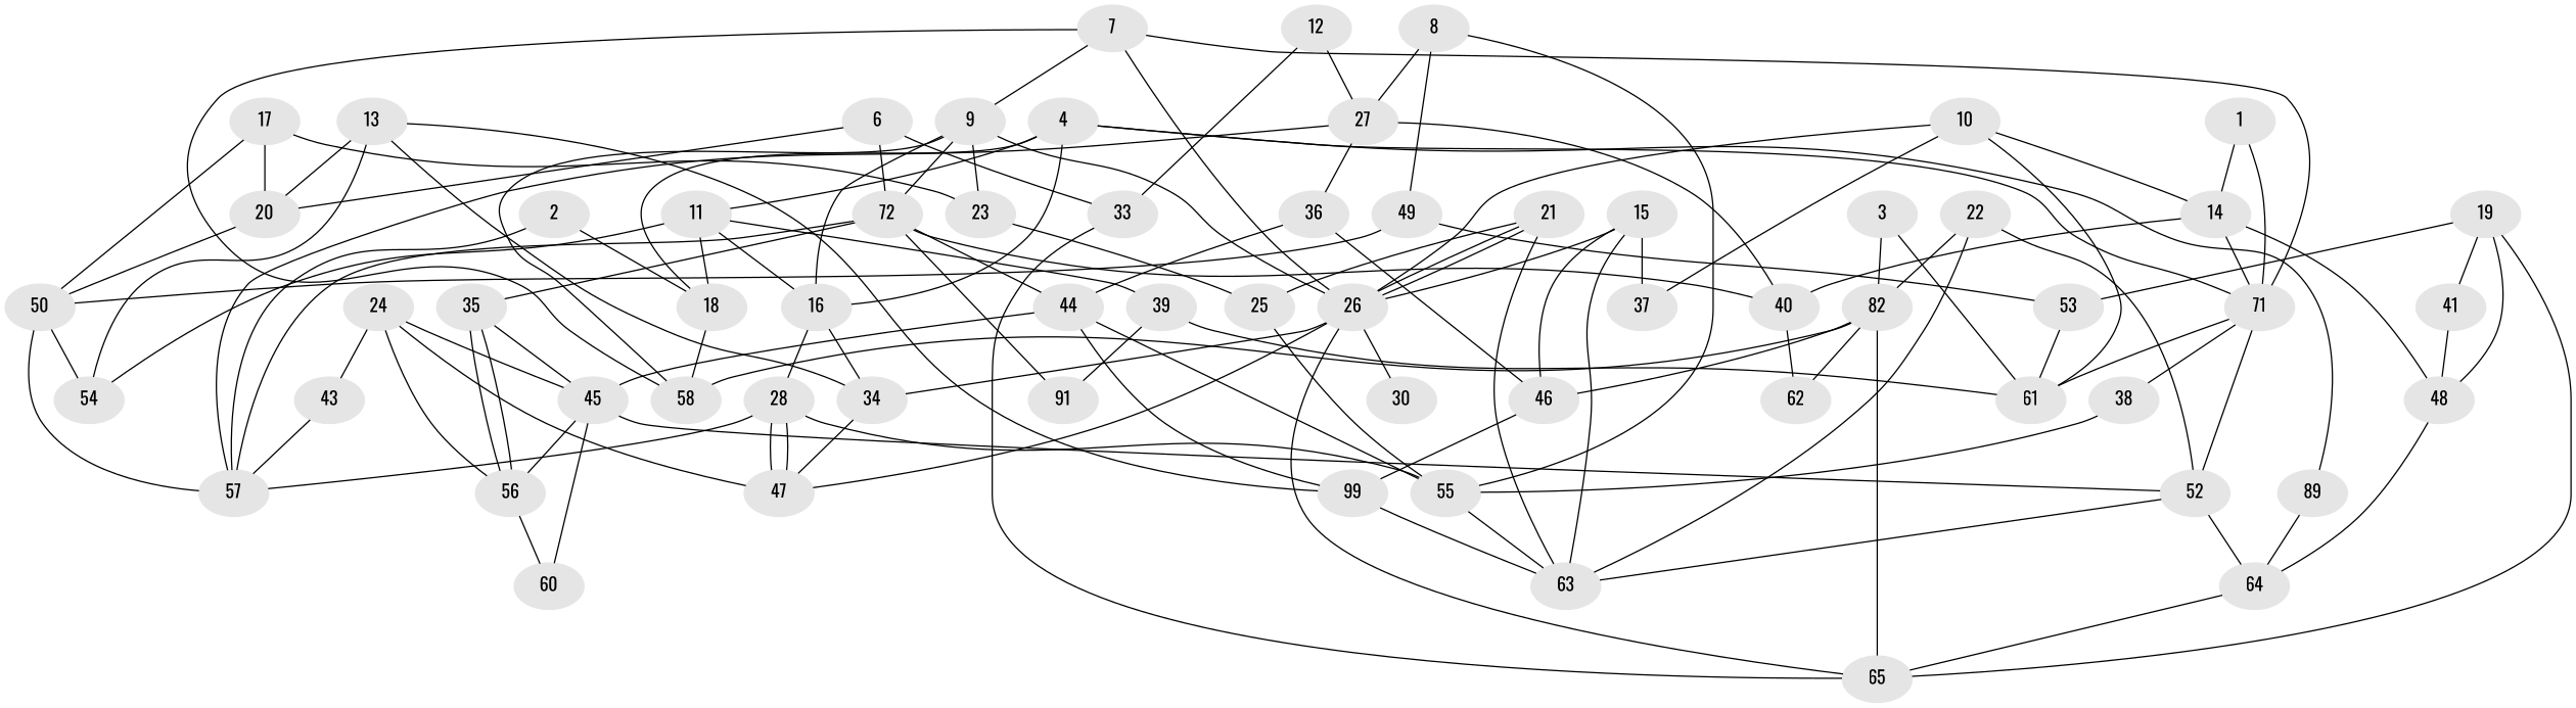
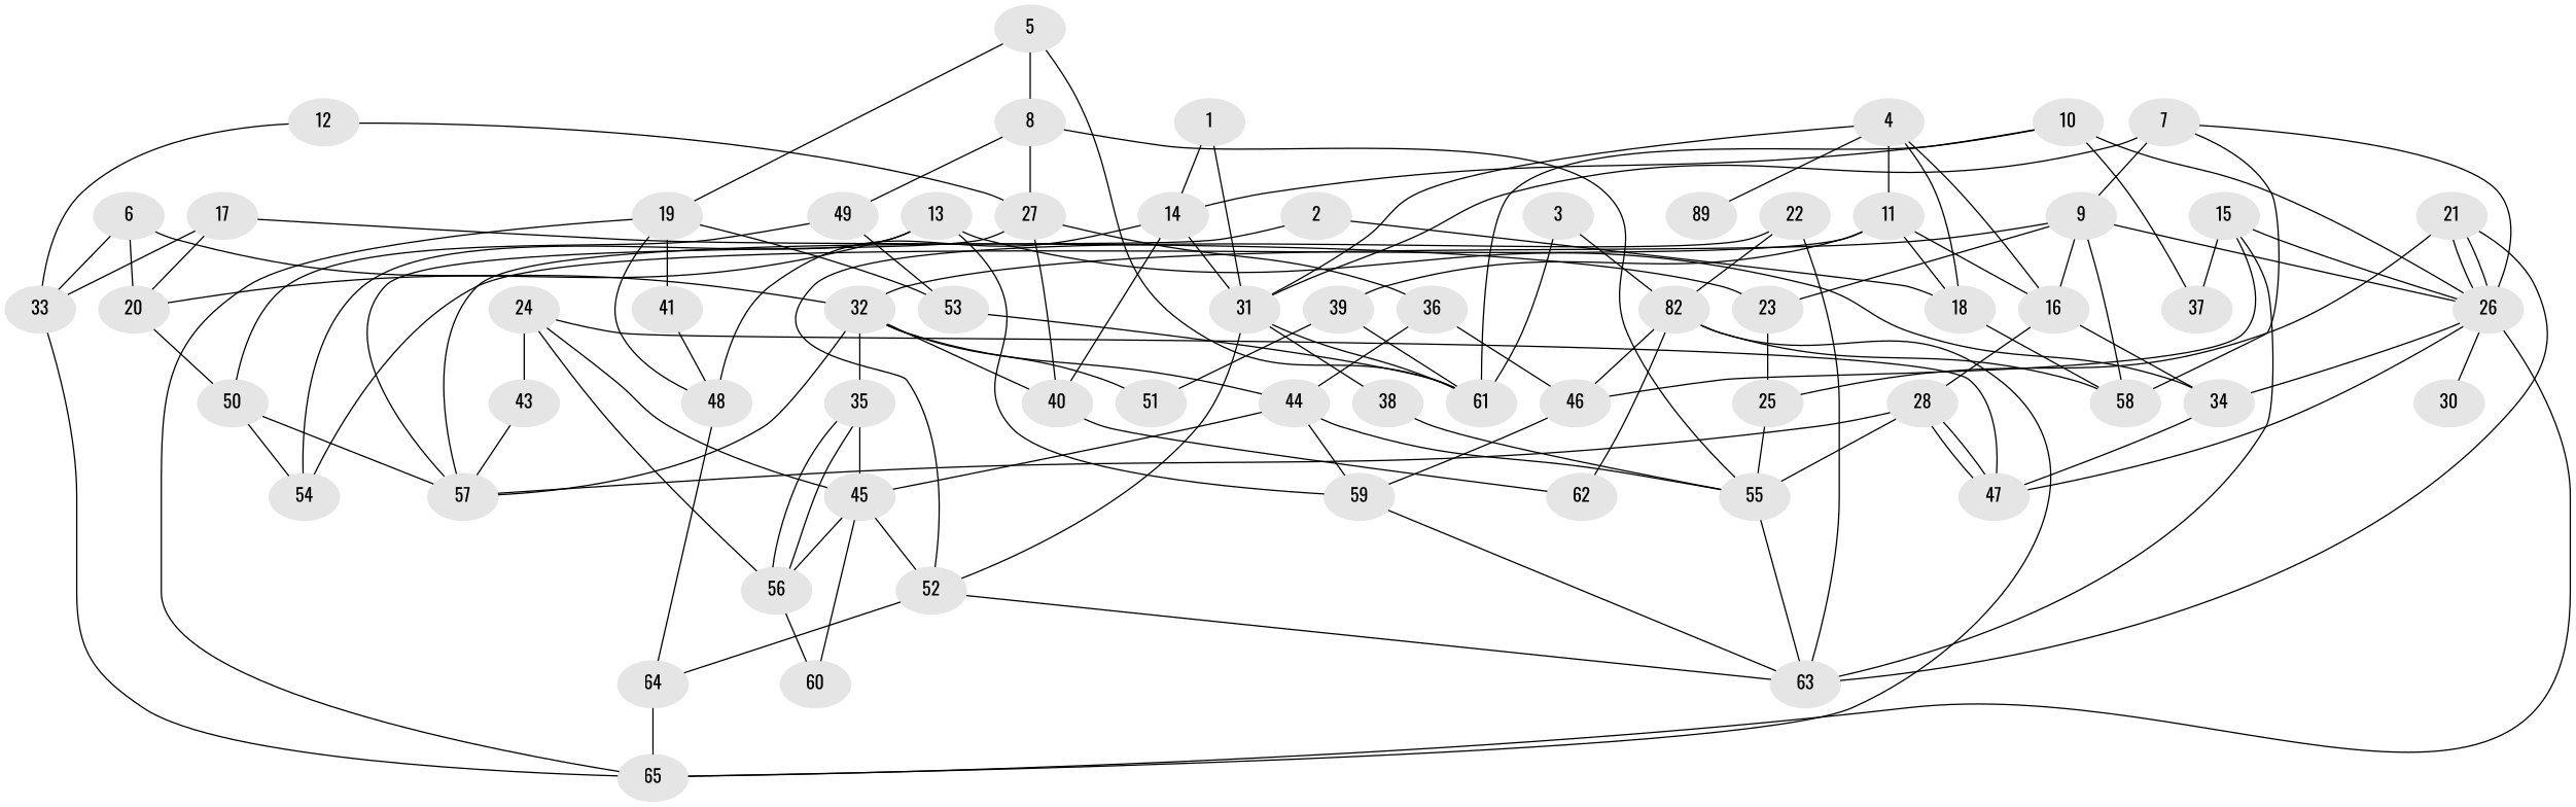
  graph {
    fontname=Oswald
    node [color=gray90 fontname=Oswald style=filled]
    edge [fontname=Oswald]
    1
    14
-   31 [label=71]
+   31
    40
    48
    61
    52
    38
    2
    18
    57
    58
    n13 [label=82]
    3
    46
    65
    62
    4
    11
    16
    n21 [label=89]
    39
    54
    34
    28
    64
+   5
    8
    19
    27
    49
    55
    41
    53
    6
    20
-   32 [label=72]
+   32
    33
    50
    35
    44
-   51 [label=91]
+   51
    7
    9
    26
    23
    47
    30
    36
    63
    25
    10
    37
    12
    13
-   59 [label=99]
+   59
    15
    17
    21
    22
    24
    43
    45
    56
    60
    1 -- 14
    1 -- 31
    14 -- 31
    14 -- 40
    14 -- 48
    31 -- 61
    31 -- 52
    31 -- 38
    40 -- 62
    48 -- 64
    52 -- 64
    52 -- 63
    38 -- 55
    2 -- 18
    2 -- 57
    18 -- 58
    n13 -- 58
    n13 -- 46
    n13 -- 65
    n13 -- 62
    3 -- 61
    3 -- n13
    46 -- 59
    4 -- 31
    4 -- 18
    4 -- 11
    4 -- 16
    4 -- n21
    11 -- 18
    11 -- 16
    11 -- 39
    11 -- 54
    16 -- 34
    16 -- 28
-   n21 -- 64
    39 -- 61
    39 -- 51
    34 -- 47
    28 -- 57
    28 -- 55
    28 -- 47
    28 -- 47
    64 -- 65
+   5 -- 61
+   5 -- 8
+   5 -- 19
    8 -- 27
    8 -- 49
    8 -- 55
    19 -- 48
    19 -- 65
    19 -- 41
    19 -- 53
    27 -- 40
    27 -- 57
    27 -- 36
    49 -- 53
    49 -- 50
    55 -- 63
    41 -- 48
    53 -- 61
    6 -- 20
    6 -- 32
    6 -- 33
    20 -- 50
    32 -- 40
    32 -- 57
    32 -- 35
    32 -- 44
    32 -- 51
    33 -- 65
    50 -- 57
    50 -- 54
    35 -- 45
    35 -- 56
    35 -- 56
    44 -- 55
    44 -- 59
    44 -- 45
    7 -- 31
    7 -- 58
    7 -- 9
    7 -- 26
    9 -- 58
    9 -- 16
    9 -- 32
    9 -- 26
    9 -- 23
    26 -- 65
    26 -- 34
    26 -- 47
    26 -- 30
    23 -- 25
    36 -- 46
    36 -- 44
    25 -- 55
    10 -- 14
    10 -- 61
    10 -- 26
    10 -- 37
    12 -- 27
    12 -- 33
    13 -- 54
    13 -- 34
    13 -- 20
    13 -- 59
    59 -- 63
    15 -- 46
    15 -- 26
    15 -- 63
    15 -- 37
    17 -- 20
-   17 -- 50
+   17 -- 33
    17 -- 23
    21 -- 26
    21 -- 26
    21 -- 63
    21 -- 25
    22 -- 52
    22 -- n13
    22 -- 63
    24 -- 47
    24 -- 43
    24 -- 45
    24 -- 56
    43 -- 57
    45 -- 52
    45 -- 56
    45 -- 60
    56 -- 60
  }
